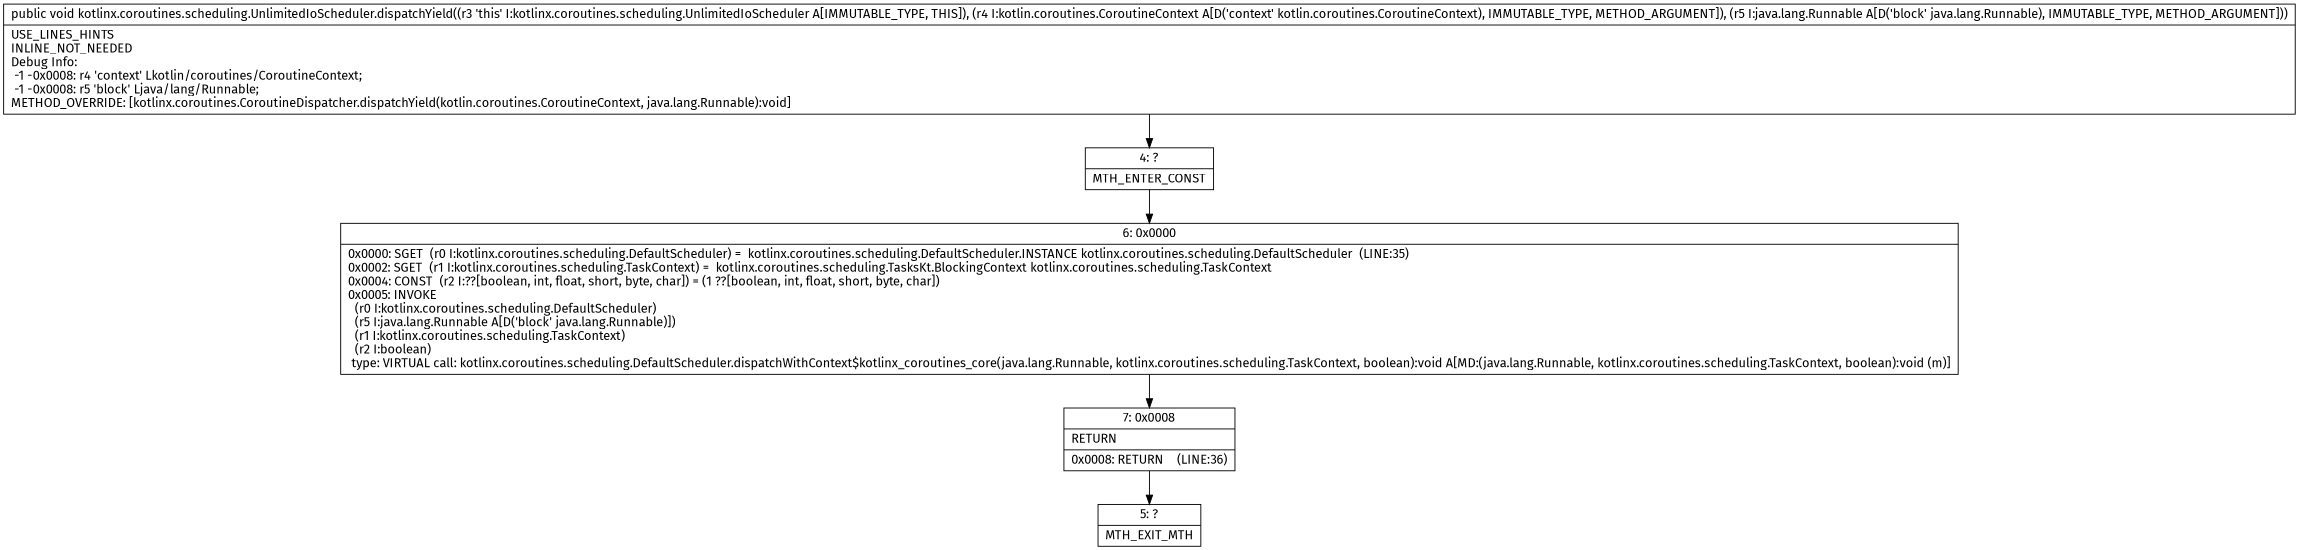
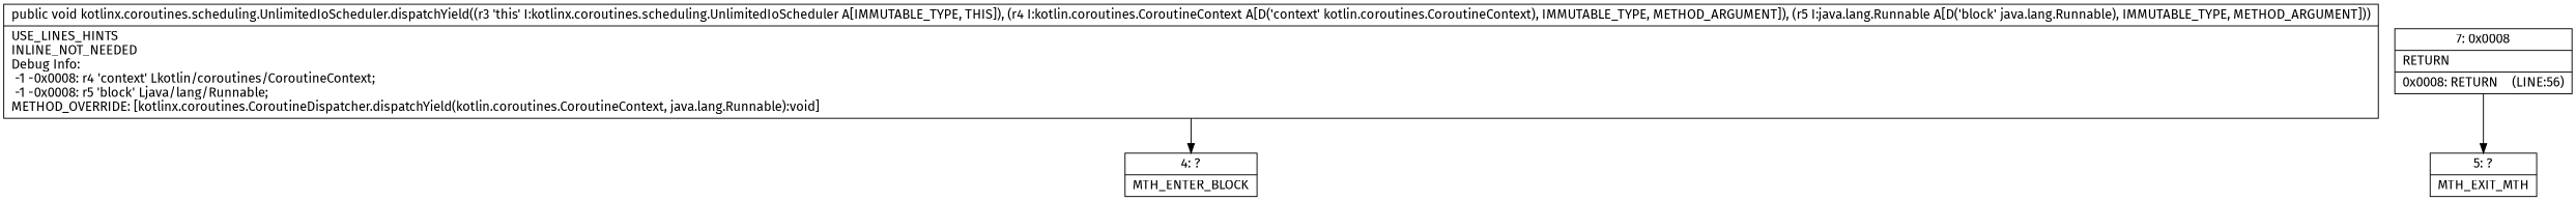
  digraph {
    fontname="Fira Sans"
    node [fontname="Fira Sans" shape=record]
    edge [fontname="Fira Sans"]
-   n1 [label="{4\:\ ?|MTH_ENTER_CONST\l}"]
-   n2 [label="{6\:\ 0x0000|0x0000: SGET  (r0 I:kotlinx.coroutines.scheduling.DefaultScheduler) =  kotlinx.coroutines.scheduling.DefaultScheduler.INSTANCE kotlinx.coroutines.scheduling.DefaultScheduler  (LINE:35)\l0x0002: SGET  (r1 I:kotlinx.coroutines.scheduling.TaskContext) =  kotlinx.coroutines.scheduling.TasksKt.BlockingContext kotlinx.coroutines.scheduling.TaskContext \l0x0004: CONST  (r2 I:??[boolean, int, float, short, byte, char]) = (1 ??[boolean, int, float, short, byte, char]) \l0x0005: INVOKE  \l  (r0 I:kotlinx.coroutines.scheduling.DefaultScheduler)\l  (r5 I:java.lang.Runnable A[D('block' java.lang.Runnable)])\l  (r1 I:kotlinx.coroutines.scheduling.TaskContext)\l  (r2 I:boolean)\l type: VIRTUAL call: kotlinx.coroutines.scheduling.DefaultScheduler.dispatchWithContext$kotlinx_coroutines_core(java.lang.Runnable, kotlinx.coroutines.scheduling.TaskContext, boolean):void A[MD:(java.lang.Runnable, kotlinx.coroutines.scheduling.TaskContext, boolean):void (m)]\l}"]
-   n3 [label="{7\:\ 0x0008|RETURN\l|0x0008: RETURN    (LINE:36)\l}"]
+   n1 [label="{4\:\ ?|MTH_ENTER_BLOCK\l}"]
+   n3 [label="{7\:\ 0x0008|RETURN\l|0x0008: RETURN    (LINE:56)\l}"]
    n4 [label="{5\:\ ?|MTH_EXIT_MTH\l}"]
    n5 [label="{public void kotlinx.coroutines.scheduling.UnlimitedIoScheduler.dispatchYield((r3 'this' I:kotlinx.coroutines.scheduling.UnlimitedIoScheduler A[IMMUTABLE_TYPE, THIS]), (r4 I:kotlin.coroutines.CoroutineContext A[D('context' kotlin.coroutines.CoroutineContext), IMMUTABLE_TYPE, METHOD_ARGUMENT]), (r5 I:java.lang.Runnable A[D('block' java.lang.Runnable), IMMUTABLE_TYPE, METHOD_ARGUMENT]))  | USE_LINES_HINTS\lINLINE_NOT_NEEDED\lDebug Info:\l  \-1 \-0x0008: r4 'context' Lkotlin\/coroutines\/CoroutineContext;\l  \-1 \-0x0008: r5 'block' Ljava\/lang\/Runnable;\lMETHOD_OVERRIDE: [kotlinx.coroutines.CoroutineDispatcher.dispatchYield(kotlin.coroutines.CoroutineContext, java.lang.Runnable):void]\l}"]
-   n1 -> n2
-   n2 -> n3
    n3 -> n4
    n5 -> n1
  }
